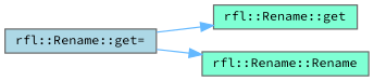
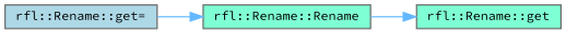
  digraph {
    fontname="Source Code Pro"
    rankdir=LR
    node [color=grey40 fillcolor=aquamarine fontname="Source Code Pro" fontsize=10 shape=box style=filled]
    edge [color=steelblue1 fontname="Source Code Pro" fontsize=10 labelfontname=Helvetica labelfontsize=10 style=solid]
    n1 [color=gray40 fillcolor=lightblue fontcolor=black height=0.2 label="rfl::Rename::get=" width=0.4]
    n2 [height=0.2 label="rfl::Rename::get" width=0.4]
    n3 [height=0.2 label="rfl::Rename::Rename" width=0.4]
-   n1 -> n2
+   n3 -> n2
    n1 -> n3
  }
